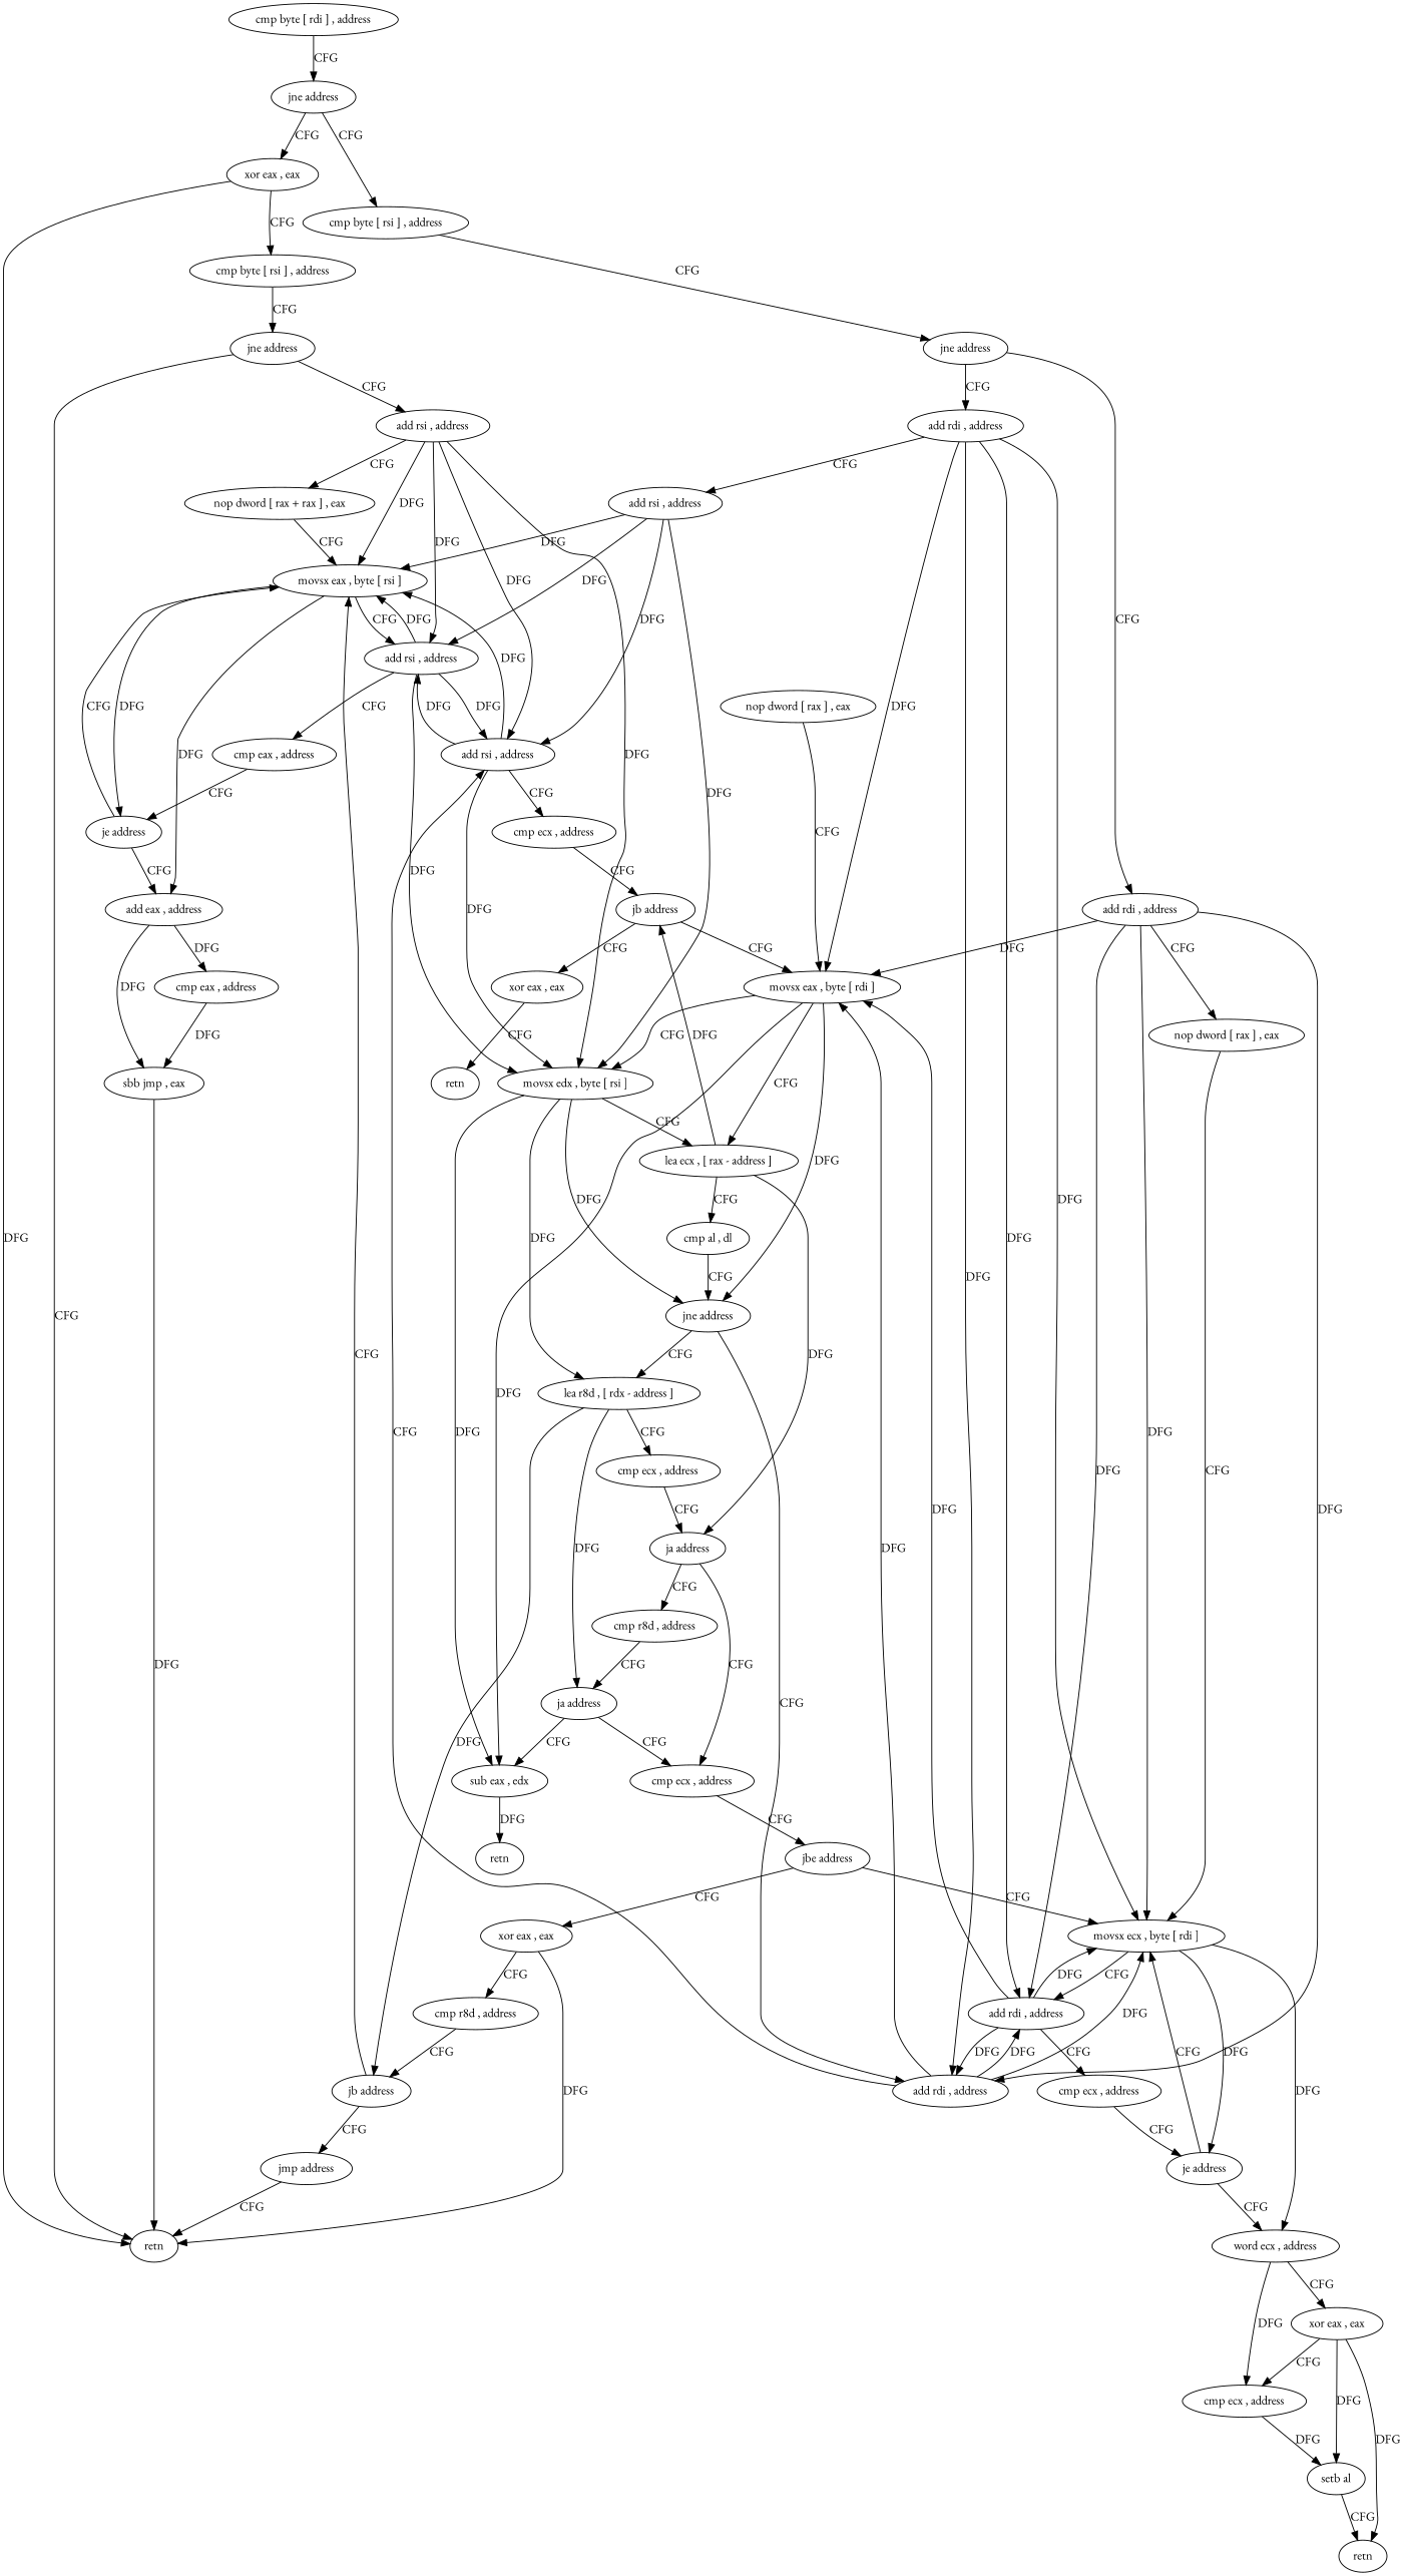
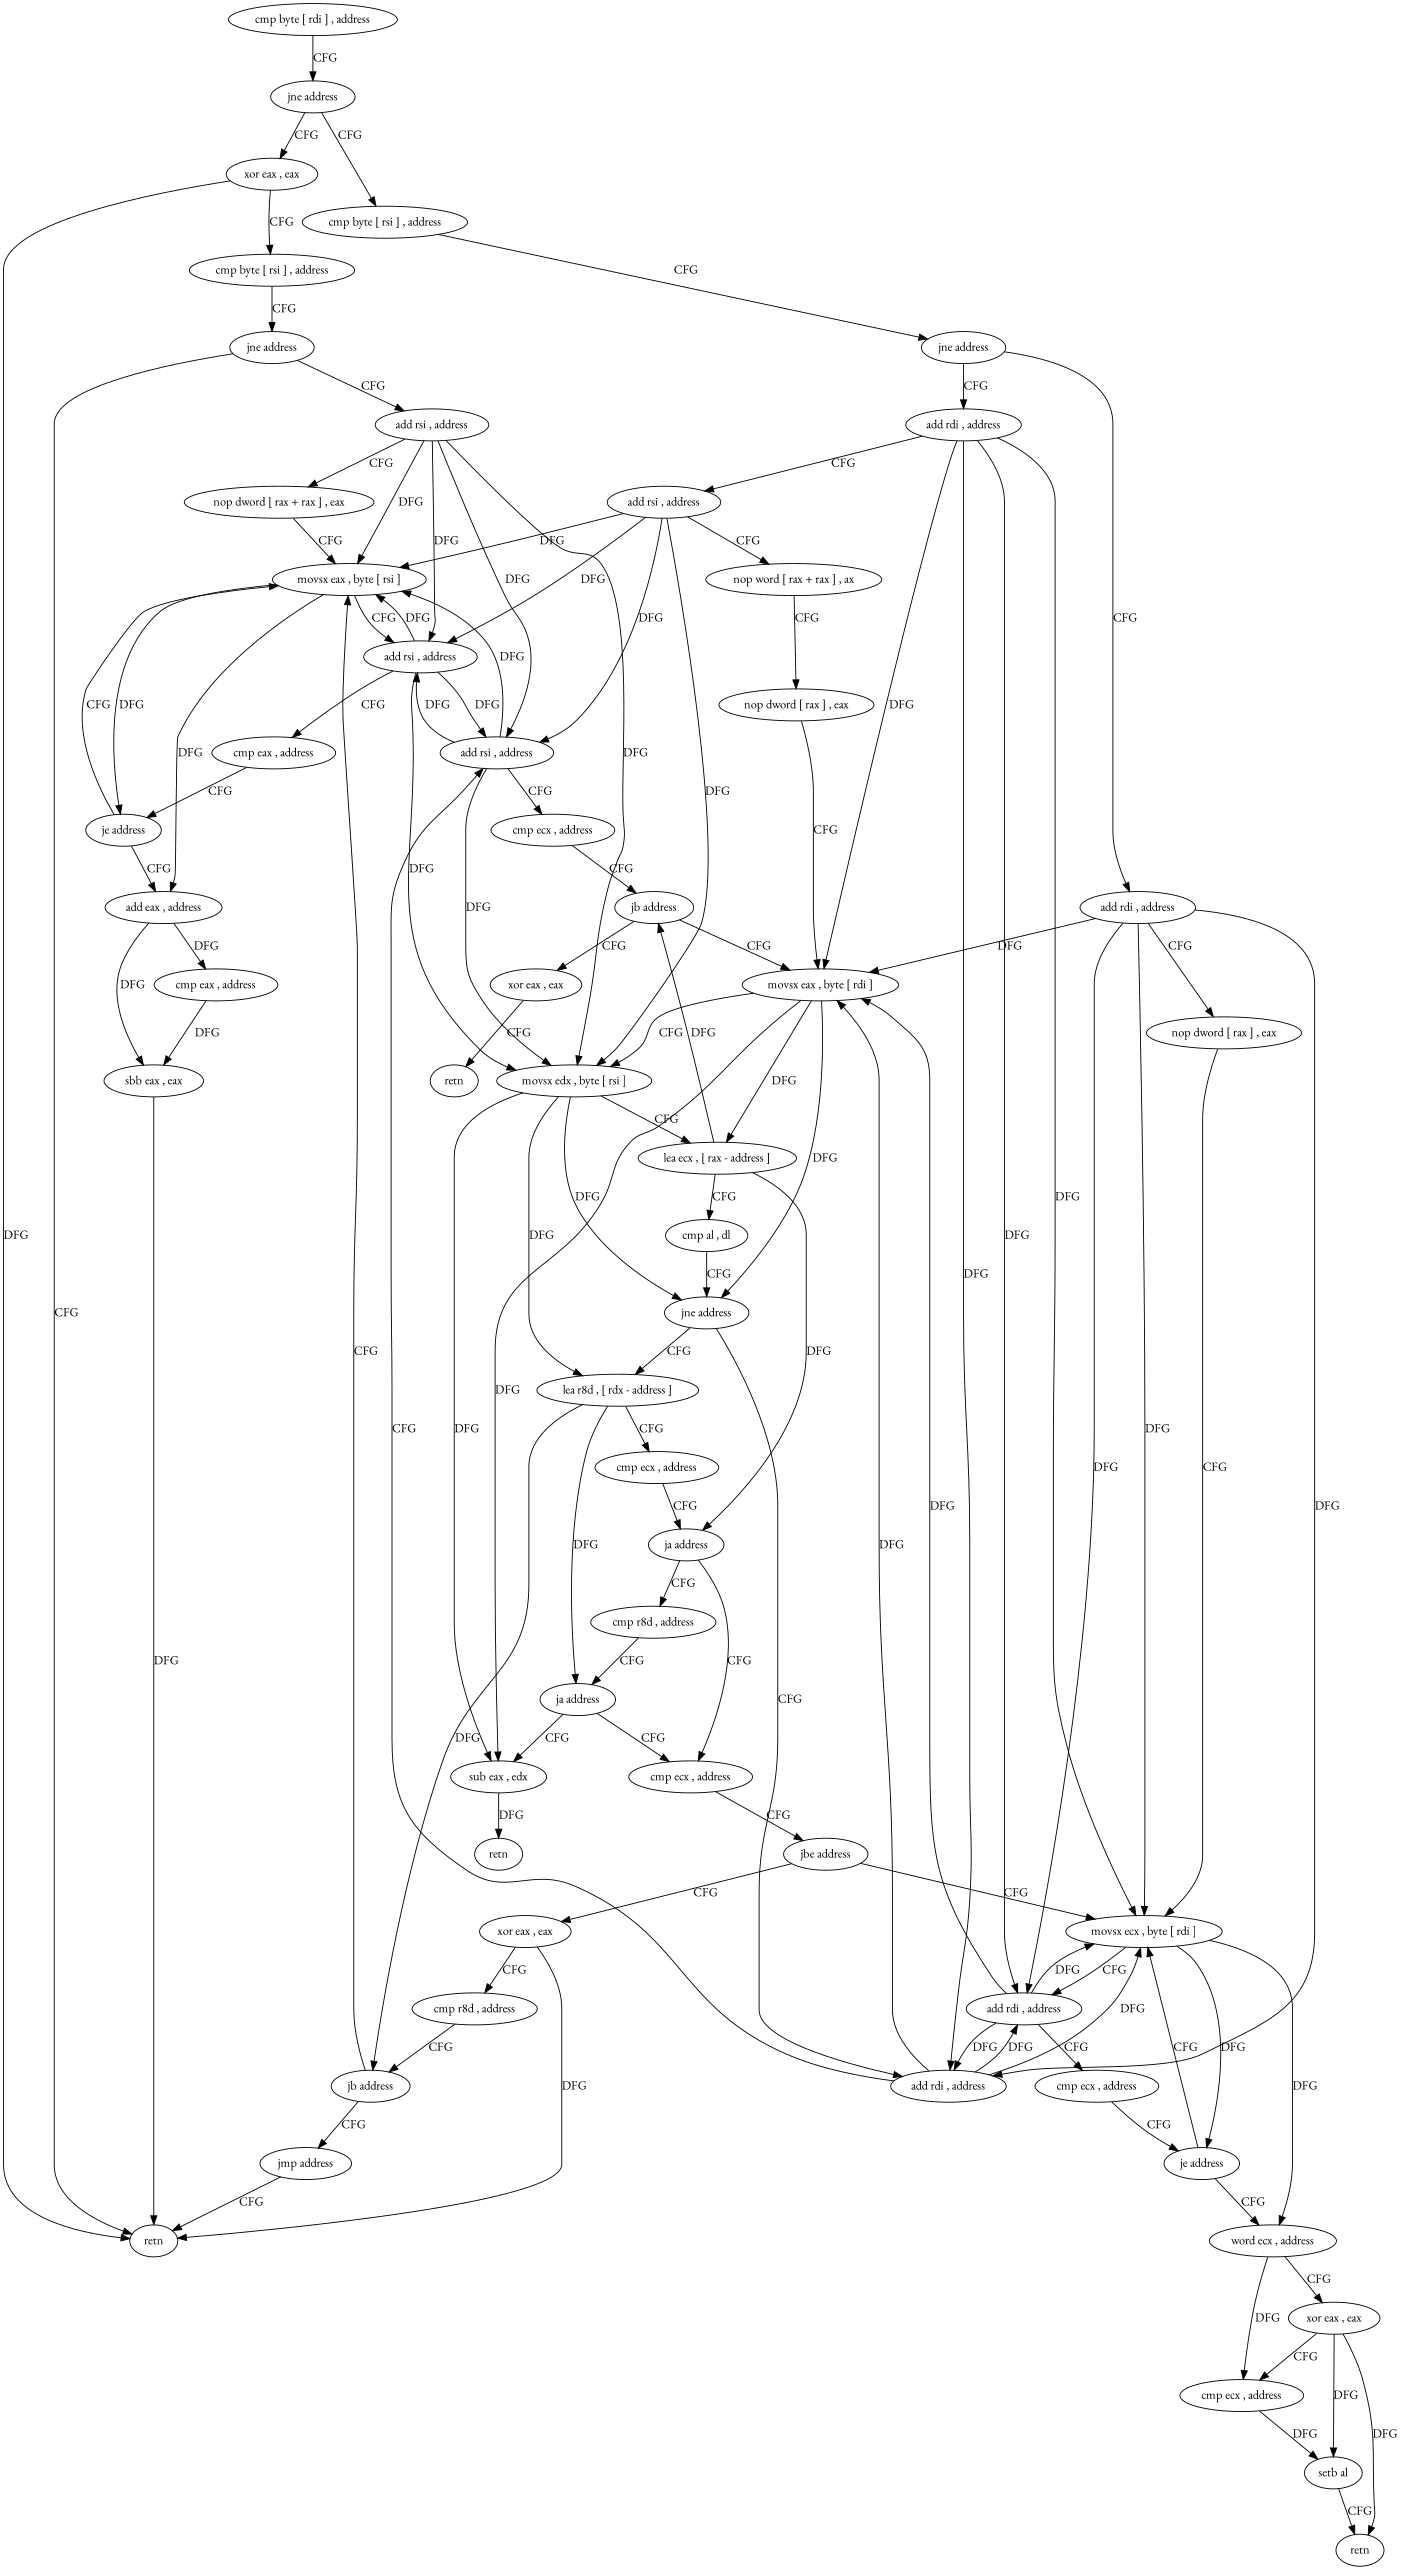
  digraph {
    fontname="EB Garamond"
    node [fontname="EB Garamond"]
    edge [fontname="EB Garamond"]
    n1 [label="cmp byte [ rdi ] , address"]
    n2 [label="jne address"]
    n3 [label="xor eax , eax"]
    n4 [label="cmp byte [ rsi ] , address"]
    n5 [label="cmp byte [ rsi ] , address"]
    n6 [label=retn]
    n7 [label="jne address"]
    n8 [label="jne address"]
    n9 [label="add rdi , address"]
    n10 [label="add rdi , address"]
    n11 [label="add rsi , address"]
    n12 [label="nop dword [ rax + rax ] , eax"]
    n13 [label="movsx eax , byte [ rsi ]"]
    n14 [label="add rsi , address"]
    n15 [label="add rsi , address"]
    n16 [label="movsx edx , byte [ rsi ]"]
    n17 [label="je address"]
    n18 [label="add eax , address"]
    n19 [label="cmp eax , address"]
    n20 [label="cmp ecx , address"]
    n21 [label="sub eax , edx"]
    n22 [label="lea ecx , [ rax - address ]"]
    n23 [label="jne address"]
    n24 [label="lea r8d , [ rdx - address ]"]
    n25 [label="nop dword [ rax ] , eax"]
    n26 [label="movsx ecx , byte [ rdi ]"]
    n27 [label="movsx eax , byte [ rdi ]"]
    n28 [label="add rdi , address"]
    n29 [label="add rdi , address"]
    n30 [label="add rsi , address"]
    n31 [label="je address"]
    n32 [label="word ecx , address"]
    n33 [label="cmp ecx , address"]
+   n34 [label="nop word [ rax + rax ] , ax"]
    n35 [label="cmp eax , address"]
-   n36 [label="sbb jmp , eax"]
+   n36 [label="sbb eax , eax"]
    n37 [label="xor eax , eax"]
    n38 [label="cmp ecx , address"]
    n39 [label="nop dword [ rax ] , eax"]
    n40 [label=retn]
    n41 [label="ja address"]
    n42 [label="jb address"]
    n43 [label="cmp al , dl"]
    n44 [label="setb al"]
    n45 [label=retn]
    n46 [label="cmp ecx , address"]
    n47 [label="ja address"]
    n48 [label="jb address"]
    n49 [label="cmp ecx , address"]
    n50 [label="jmp address"]
    n51 [label="cmp r8d , address"]
    n52 [label="jbe address"]
    n53 [label="xor eax , eax"]
    n54 [label="xor eax , eax"]
    n55 [label=retn]
    n56 [label="cmp r8d , address"]
    n1 -> n2 [label=CFG]
    n2 -> n3 [label=CFG]
    n2 -> n4 [label=CFG]
    n3 -> n5 [label=CFG]
    n3 -> n6 [label=DFG]
    n4 -> n7 [label=CFG]
    n5 -> n8 [label=CFG]
    n7 -> n9 [label=CFG]
    n7 -> n10 [label=CFG]
    n8 -> n6 [label=CFG]
    n8 -> n11 [label=CFG]
    n9 -> n25 [label=CFG]
    n9 -> n26 [label=DFG]
    n9 -> n27 [label=DFG]
    n9 -> n28 [label=DFG]
    n9 -> n29 [label=DFG]
    n10 -> n26 [label=DFG]
    n10 -> n27 [label=DFG]
    n10 -> n28 [label=DFG]
    n10 -> n29 [label=DFG]
    n10 -> n30 [label=CFG]
    n11 -> n12 [label=CFG]
    n11 -> n13 [label=DFG]
    n11 -> n14 [label=DFG]
    n11 -> n15 [label=DFG]
    n11 -> n16 [label=DFG]
    n12 -> n13 [label=CFG]
    n13 -> n14 [label=CFG]
    n13 -> n17 [label=DFG]
    n13 -> n18 [label=DFG]
    n14 -> n13 [label=DFG]
    n14 -> n15 [label=DFG]
    n14 -> n16 [label=DFG]
    n14 -> n19 [label=CFG]
    n15 -> n13 [label=DFG]
    n15 -> n14 [label=DFG]
    n15 -> n16 [label=DFG]
    n15 -> n20 [label=CFG]
    n16 -> n21 [label=DFG]
    n16 -> n22 [label=CFG]
    n16 -> n23 [label=DFG]
    n16 -> n24 [label=DFG]
    n17 -> n13 [label=CFG]
    n17 -> n18 [label=CFG]
    n18 -> n35 [label=DFG]
    n18 -> n36 [label=DFG]
    n19 -> n17 [label=CFG]
    n20 -> n42 [label=CFG]
    n21 -> n40 [label=DFG]
    n22 -> n41 [label=DFG]
    n22 -> n42 [label=DFG]
    n22 -> n43 [label=CFG]
    n23 -> n24 [label=CFG]
    n23 -> n29 [label=CFG]
    n24 -> n46 [label=CFG]
    n24 -> n47 [label=DFG]
    n24 -> n48 [label=DFG]
    n25 -> n26 [label=CFG]
    n26 -> n28 [label=CFG]
    n26 -> n31 [label=DFG]
    n26 -> n32 [label=DFG]
    n27 -> n16 [label=CFG]
    n27 -> n21 [label=DFG]
-   n27 -> n22 [label=CFG]
+   n27 -> n22 [label=DFG]
    n27 -> n23 [label=DFG]
    n28 -> n26 [label=DFG]
    n28 -> n27 [label=DFG]
    n28 -> n29 [label=DFG]
    n28 -> n33 [label=CFG]
    n29 -> n15 [label=CFG]
    n29 -> n26 [label=DFG]
    n29 -> n27 [label=DFG]
    n29 -> n28 [label=DFG]
    n30 -> n13 [label=DFG]
    n30 -> n14 [label=DFG]
    n30 -> n15 [label=DFG]
    n30 -> n16 [label=DFG]
+   n30 -> n34 [label=CFG]
    n31 -> n26 [label=CFG]
    n31 -> n32 [label=CFG]
    n32 -> n37 [label=CFG]
    n32 -> n38 [label=DFG]
    n33 -> n31 [label=CFG]
+   n34 -> n39 [label=CFG]
    n35 -> n36 [label=DFG]
    n36 -> n6 [label=DFG]
    n37 -> n38 [label=CFG]
    n37 -> n44 [label=DFG]
    n37 -> n45 [label=DFG]
    n38 -> n44 [label=DFG]
    n39 -> n27 [label=CFG]
    n41 -> n49 [label=CFG]
    n41 -> n51 [label=CFG]
    n42 -> n27 [label=CFG]
    n42 -> n54 [label=CFG]
    n43 -> n23 [label=CFG]
    n44 -> n45 [label=CFG]
    n46 -> n41 [label=CFG]
    n47 -> n21 [label=CFG]
    n47 -> n49 [label=CFG]
    n48 -> n13 [label=CFG]
    n48 -> n50 [label=CFG]
    n49 -> n52 [label=CFG]
    n50 -> n6 [label=CFG]
    n51 -> n47 [label=CFG]
    n52 -> n26 [label=CFG]
    n52 -> n53 [label=CFG]
    n53 -> n6 [label=DFG]
    n53 -> n56 [label=CFG]
    n54 -> n55 [label=CFG]
    n56 -> n48 [label=CFG]
  }
